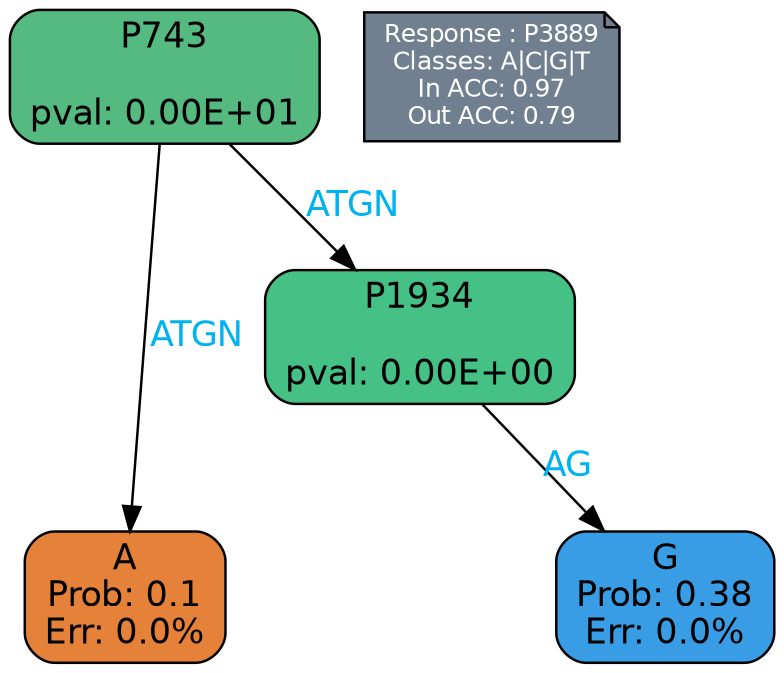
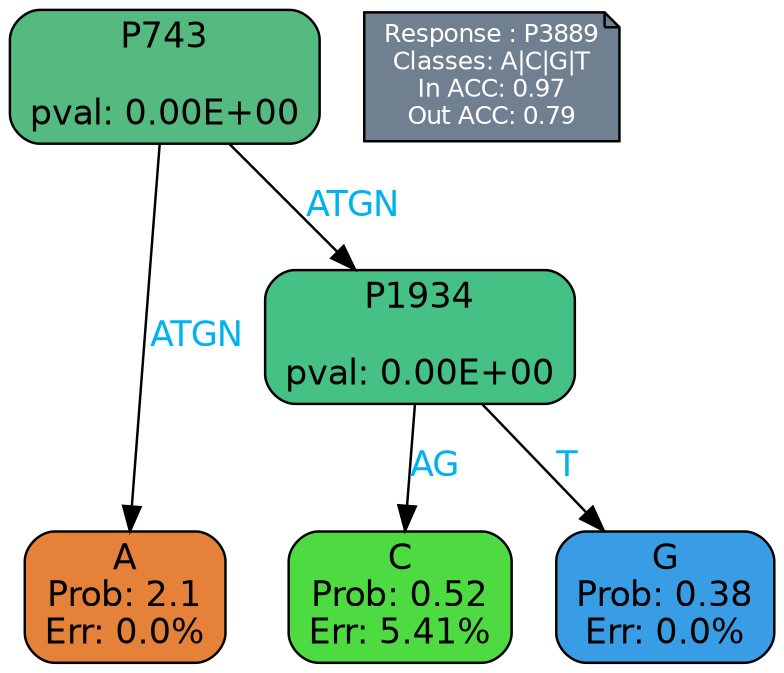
  digraph {
    ranksep=equally
    splines=polylines
    node [color=black fontname=helvetica shape=box style="filled, rounded"]
    edge [fontcolor=deepskyblue2 fontname=helvetica]
+   n1 [fillcolor="#4edb42" label="C\nProb: 0.52\nErr: 5.41%"]
    n2 [fillcolor="#399de5" label="G\nProb: 0.38\nErr: 0.0%"]
-   n3 [fillcolor="#e58139" label="A\nProb: 0.1\nErr: 0.0%"]
+   n3 [fillcolor="#e58139" label="A\nProb: 2.1\nErr: 0.0%"]
    n4 [align=left fillcolor=slategray fontcolor=white fontsize=10 label="Response : P3889\nClasses: A|C|G|T\nIn ACC: 0.97\nOut ACC: 0.79\n" shape=note style=filled]
-   n5 [fillcolor="#55ba7f" label="P743\n\npval: 0.00E+01"]
+   n5 [fillcolor="#55ba7f" label="P743\n\npval: 0.00E+00"]
    n6 [fillcolor="#45c186" label="P1934\n\npval: 0.00E+00"]
    subgraph sub_1 {
      rank=same
+     n1
      n2
      n3
    }
    subgraph sub_2 {
      rank=same
      n4
      n5
    }
    n5 -> n3 [label=ATGN]
    n5 -> n6 [label=ATGN]
-   n6 -> n2 [label=AG]
+   n6 -> n1 [label=AG]
+   n6 -> n2 [label=T]
  }
